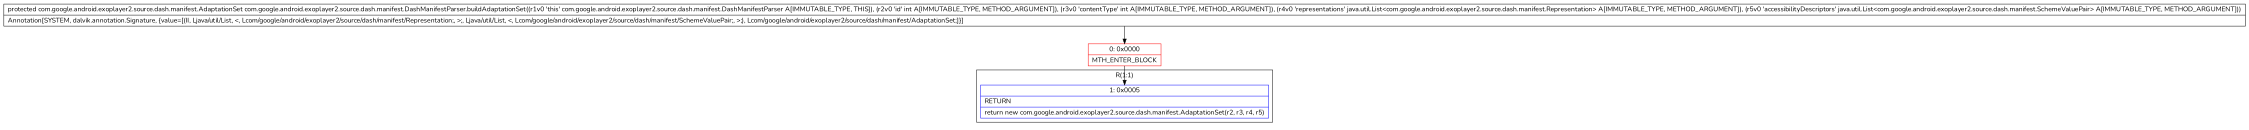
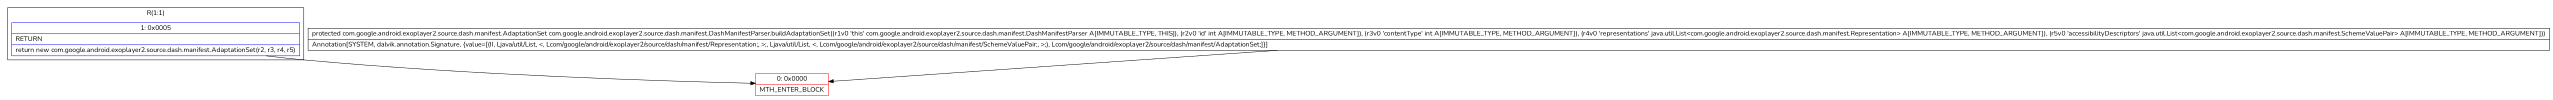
  digraph {
    fontname=Nunito
    node [shape=record fontname=Nunito]
    edge [fontname=Nunito]
    n1 [color=blue label="{1\:\ 0x0005|RETURN\l|return new com.google.android.exoplayer2.source.dash.manifest.AdaptationSet(r2, r3, r4, r5)\l}"]
    n2 [color=red label="{0\:\ 0x0000|MTH_ENTER_BLOCK\l}"]
    n3 [label="{protected com.google.android.exoplayer2.source.dash.manifest.AdaptationSet com.google.android.exoplayer2.source.dash.manifest.DashManifestParser.buildAdaptationSet((r1v0 'this' com.google.android.exoplayer2.source.dash.manifest.DashManifestParser A[IMMUTABLE_TYPE, THIS]), (r2v0 'id' int A[IMMUTABLE_TYPE, METHOD_ARGUMENT]), (r3v0 'contentType' int A[IMMUTABLE_TYPE, METHOD_ARGUMENT]), (r4v0 'representations' java.util.List\<com.google.android.exoplayer2.source.dash.manifest.Representation\> A[IMMUTABLE_TYPE, METHOD_ARGUMENT]), (r5v0 'accessibilityDescriptors' java.util.List\<com.google.android.exoplayer2.source.dash.manifest.SchemeValuePair\> A[IMMUTABLE_TYPE, METHOD_ARGUMENT]))  | Annotation[SYSTEM, dalvik.annotation.Signature, \{value=[(II, Ljava\/util\/List, \<, Lcom\/google\/android\/exoplayer2\/source\/dash\/manifest\/Representation;, \>;, Ljava\/util\/List, \<, Lcom\/google\/android\/exoplayer2\/source\/dash\/manifest\/SchemeValuePair;, \>;), Lcom\/google\/android\/exoplayer2\/source\/dash\/manifest\/AdaptationSet;]\}]\l}"]
    subgraph cluster_1 {
      label="R(1:1)"
      n1
    }
-   n2 -> n1
+   n1 -> n2
    n3 -> n2
  }
